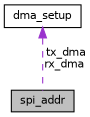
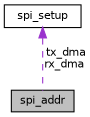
  digraph {
    node [color=black fontname=Helvetica fontsize=10 shape=record style=filled]
    n1 [fillcolor=grey75 fontcolor=black height=0.2 label=spi_addr width=0.4]
-   n2 [fillcolor=white height=0.2 label=dma_setup width=0.4]
+   n2 [fillcolor=white height=0.2 label=spi_setup width=0.4]
    n2 -> n1 [color=darkorchid3 dir=back fontname=Helvetica fontsize=10 label=" tx_dma\nrx_dma" labelfontname=Helvetica labelfontsize=10 style=dashed]
  }
